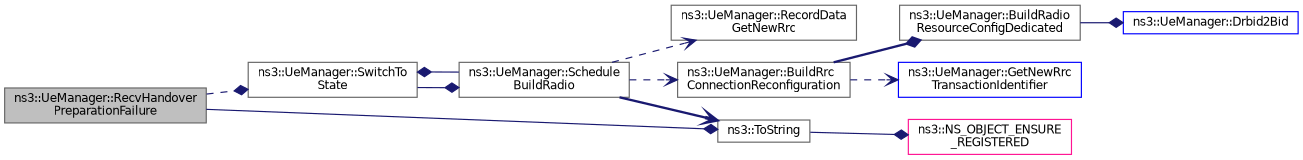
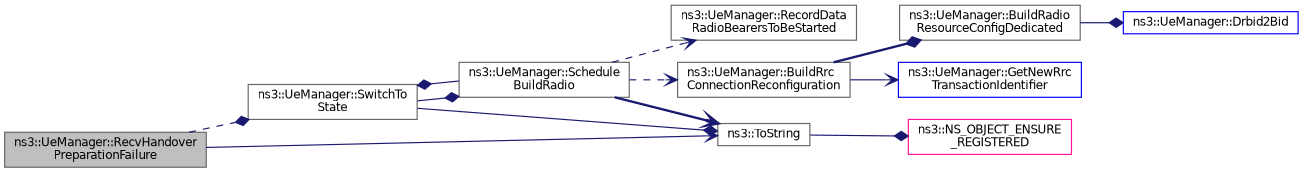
  digraph {
    rankdir=LR
    node [color=gray40 fillcolor=white fontname=Helvetica fontsize=10 shape=record style=filled]
    edge [arrowhead=diamond color=midnightblue fontname=Helvetica fontsize=10 labelfontname=Helvetica labelfontsize=10 style=solid]
    n1 [fillcolor=grey75 fontcolor=black height=0.2 label="ns3::UeManager::RecvHandover\lPreparationFailure" width=0.4]
    n2 [height=0.2 label="ns3::UeManager::SwitchTo\lState" width=0.4]
    n3 [height=0.2 label="ns3::ToString" width=0.4]
    n4 [height=0.2 label="ns3::UeManager::Schedule\lBuildRadio" width=0.4]
    n5 [color=deeppink height=0.2 label="ns3::NS_OBJECT_ENSURE\l_REGISTERED" width=0.4]
    n6 [height=0.2 label="ns3::UeManager::BuildRrc\lConnectionReconfiguration" width=0.4]
-   n7 [height=0.2 label="ns3::UeManager::RecordData\lGetNewRrc" width=0.4]
+   n7 [height=0.2 label="ns3::UeManager::RecordData\lRadioBearersToBeStarted" width=0.4]
    n8 [color=blue height=0.2 label="ns3::UeManager::GetNewRrc\lTransactionIdentifier" width=0.4]
    n9 [height=0.2 label="ns3::UeManager::BuildRadio\lResourceConfigDedicated" width=0.4]
    n10 [color=blue height=0.2 label="ns3::UeManager::Drbid2Bid" width=0.4]
    n1 -> n2 [style=dashed]
-   n1 -> n3
+   n1 -> n3 [arrowhead=vee]
+   n2 -> n3
    n2 -> n4
    n3 -> n5
    n4 -> n2
    n4 -> n3 [arrowhead=vee style=bold]
    n4 -> n6 [arrowhead=vee style=dashed]
    n4 -> n7 [arrowhead=vee style=dashed]
-   n6 -> n8 [arrowhead=vee style=dashed]
+   n6 -> n8 [arrowhead=vee]
    n6 -> n9 [style=bold]
    n9 -> n10
  }
